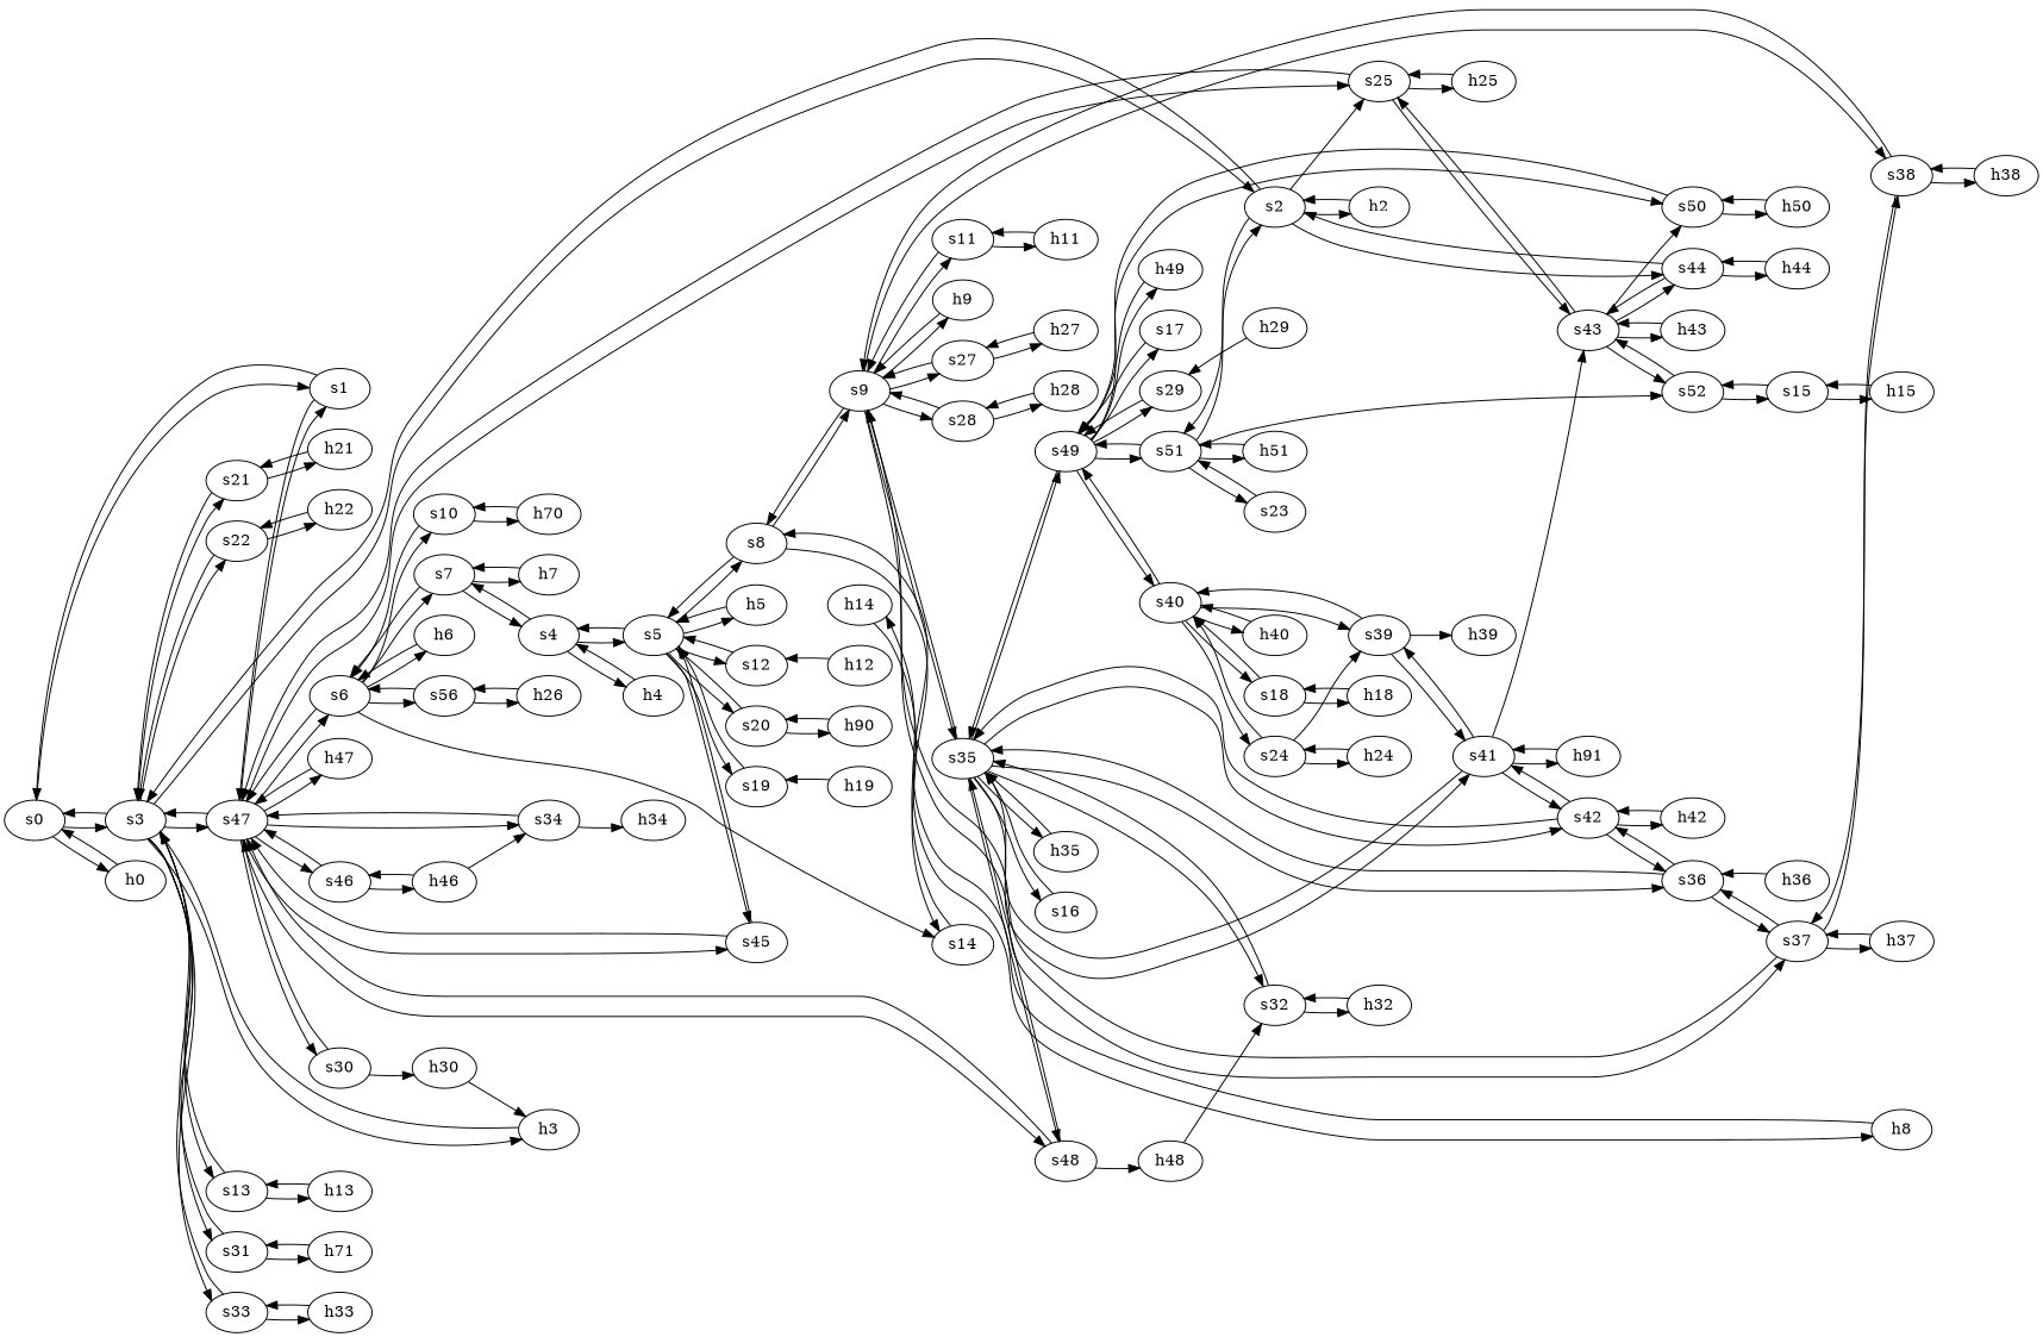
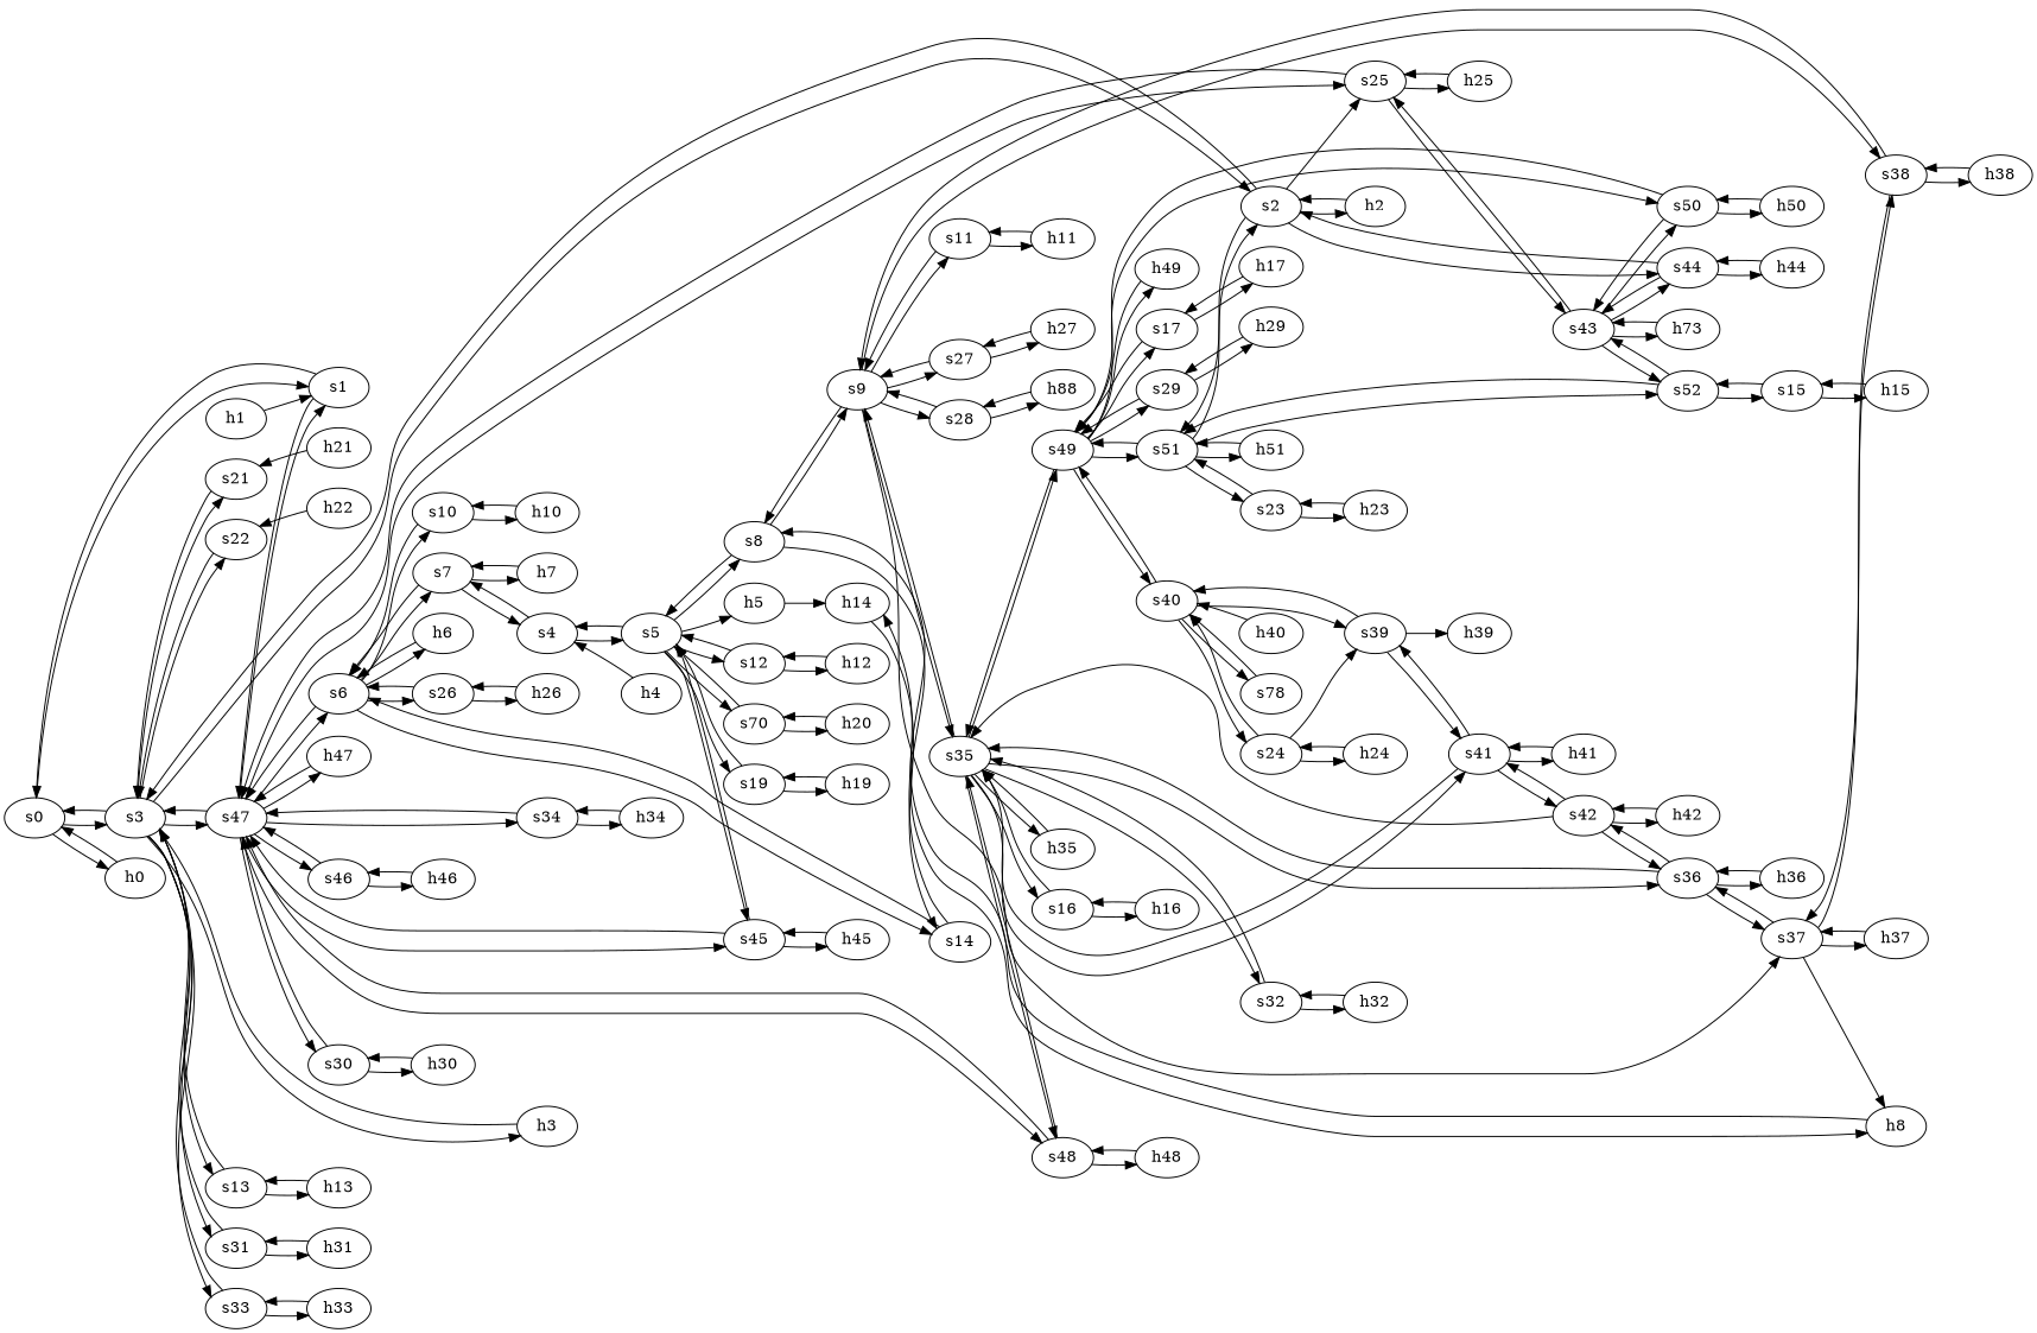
  strict digraph {
    rankdir=LR
    node [type=switch]
    edge [capacity="1Gbps" cost=1 dst_port=1 src_port=1]
    s0
    s3
    h0 [ip="111.0.0.0" mac="00:00:00:00:0:0" type=host]
    s1
    s47
    s2
    s13
    h3 [ip="111.0.3.3" mac="00:00:00:00:3:3" type=host]
    s31
    s33
    s21
    s22
    s6
    h47 [ip="111.0.47.47" mac="00:00:00:00:47:47" type=host]
    s46
    s45
    s48
    s30
    s25
    s34
    s44
    s51
    h2 [ip="111.0.2.2" mac="00:00:00:00:2:2" type=host]
    h13 [ip="111.0.13.13" mac="00:00:00:00:13:13" type=host]
-   h31 [ip="111.0.31.31" mac="00:00:00:00:31:31" type=host label=h71]
+   h31 [ip="111.0.31.31" mac="00:00:00:00:31:31" type=host]
    h33 [ip="111.0.33.33" mac="00:00:00:00:33:33" type=host]
    h21 [ip="111.0.21.21" mac="00:00:00:00:21:21" type=host]
    h22 [ip="111.0.22.22" mac="00:00:00:00:22:22" type=host]
+   h1 [ip="111.0.1.1" mac="00:00:00:00:1:1" type=host]
    h7 [ip="111.0.7.7" mac="00:00:00:00:7:7" type=host]
    s7
    s4
    s5
    h4 [ip="111.0.4.4" mac="00:00:00:00:4:4" type=host]
    s10
    s14
    h6 [ip="111.0.6.6" mac="00:00:00:00:6:6" type=host]
-   s26 [label=s56]
-   s20
+   s26
+   s20 [label=s70]
    s19
    s8
    h5 [ip="111.0.5.5" mac="00:00:00:00:5:5" type=host]
    s12
-   h10 [ip="111.0.10.10" mac="00:00:00:00:10:10" type=host label=h70]
+   h10 [ip="111.0.10.10" mac="00:00:00:00:10:10" type=host]
    h14 [ip="111.0.14.14" mac="00:00:00:00:14:14" type=host]
    h26 [ip="111.0.26.26" mac="00:00:00:00:26:26" type=host]
-   h20 [ip="111.0.20.20" mac="00:00:00:00:20:20" type=host label=h90]
+   h20 [ip="111.0.20.20" mac="00:00:00:00:20:20" type=host]
    h46 [ip="111.0.46.46" mac="00:00:00:00:46:46" type=host]
+   h45 [ip="111.0.45.45" mac="00:00:00:00:45:45" type=host]
    s35
    h48 [ip="111.0.48.48" mac="00:00:00:00:48:48" type=host]
    h30 [ip="111.0.30.30" mac="00:00:00:00:30:30" type=host]
    s43
    h25 [ip="111.0.25.25" mac="00:00:00:00:25:25" type=host]
    h34 [ip="111.0.34.34" mac="00:00:00:00:34:34" type=host]
    h44 [ip="111.0.44.44" mac="00:00:00:00:44:44" type=host]
-   h43 [ip="111.0.43.43" mac="00:00:00:00:43:43" type=host]
+   h43 [ip="111.0.43.43" mac="00:00:00:00:43:43" type=host label=h73]
    s52
    s50
    s15
    s49
    h50 [ip="111.0.50.50" mac="00:00:00:00:50:50" type=host]
    h19 [ip="111.0.19.19" mac="00:00:00:00:19:19" type=host]
    s9
    h8 [ip="111.0.8.8" mac="00:00:00:00:8:8" type=host]
    h12 [ip="111.0.12.12" mac="00:00:00:00:12:12" type=host]
    s37
    s11
-   h9 [ip="111.0.9.9" mac="00:00:00:00:9:9" type=host]
    s38
    s27
    s28
-   h41 [ip="111.0.41.41" mac="00:00:00:00:41:41" type=host label=h91]
+   h41 [ip="111.0.41.41" mac="00:00:00:00:41:41" type=host]
    s41
    s39
    s42
    s40
    h39 [ip="111.0.39.39" mac="00:00:00:00:39:39" type=host]
    h42 [ip="111.0.42.42" mac="00:00:00:00:42:42" type=host]
    s36
    s16
    h35 [ip="111.0.35.35" mac="00:00:00:00:35:35" type=host]
    s32
    h40 [ip="111.0.40.40" mac="00:00:00:00:40:40" type=host]
    s24
-   s18
+   s18 [label=s78]
    h49 [ip="111.0.49.49" mac="00:00:00:00:49:49" type=host]
    s29
    s17
    h24 [ip="111.0.24.24" mac="00:00:00:00:24:24" type=host]
-   h18 [ip="111.0.18.18" mac="00:00:00:00:18:18" type=host]
    h51 [ip="111.0.51.51" mac="00:00:00:00:51:51" type=host]
    s23
    h29 [ip="111.0.29.29" mac="00:00:00:00:29:29" type=host]
+   h17 [ip="111.0.17.17" mac="00:00:00:00:17:17" type=host]
    h15 [ip="111.0.15.15" mac="00:00:00:00:15:15" type=host]
+   h23 [ip="111.0.23.23" mac="00:00:00:00:23:23" type=host]
    h36 [ip="111.0.36.36" mac="00:00:00:00:36:36" type=host]
+   h16 [ip="111.0.16.16" mac="00:00:00:00:16:16" type=host]
    h32 [ip="111.0.32.32" mac="00:00:00:00:32:32" type=host]
    h37 [ip="111.0.37.37" mac="00:00:00:00:37:37" type=host]
    h11 [ip="111.0.11.11" mac="00:00:00:00:11:11" type=host]
    h38 [ip="111.0.38.38" mac="00:00:00:00:38:38" type=host]
    h27 [ip="111.0.27.27" mac="00:00:00:00:27:27" type=host]
-   h28 [ip="111.0.28.28" mac="00:00:00:00:28:28" type=host]
+   h28 [ip="111.0.28.28" mac="00:00:00:00:28:28" type=host label=h88]
    s0 -> s3 [dst_port=2 src_port=3]
    s0 -> h0
    s0 -> s1 [dst_port=2 src_port=2]
    s3 -> s0 [dst_port=3 src_port=2]
    s3 -> s47 [dst_port=3 src_port=6]
    s3 -> s2 [dst_port=3 src_port=3]
    s3 -> s13 [dst_port=2 src_port=5]
    s3 -> h3
    s3 -> s31 [dst_port=2 src_port=9]
    s3 -> s33 [dst_port=2 src_port=4]
    s3 -> s21 [dst_port=2 src_port=7]
    s3 -> s22 [dst_port=2 src_port=8]
    h0 -> s0
    s1 -> s0 [dst_port=2 src_port=2]
    s1 -> s47 [dst_port=2 src_port=3]
    s47 -> s3 [dst_port=6 src_port=3]
    s47 -> s1 [dst_port=3 src_port=2]
    s47 -> s6 [dst_port=3 src_port=4]
    s47 -> h47
    s47 -> s46 [dst_port=2 src_port=9]
    s47 -> s45 [dst_port=3 src_port=8]
    s47 -> s48 [dst_port=3 src_port=10]
    s47 -> s30 [dst_port=2 src_port=6]
    s47 -> s25 [dst_port=4 src_port=5]
    s47 -> s34 [dst_port=2 src_port=7]
    s2 -> s3 [dst_port=3 src_port=3]
    s2 -> s25 [dst_port=2 src_port=2]
    s2 -> s44 [dst_port=2 src_port=4]
    s2 -> s51 [dst_port=2 src_port=5]
    s2 -> h2
    s13 -> s3 [dst_port=5 src_port=2]
    s13 -> h13
    h3 -> s3
    s31 -> s3 [dst_port=9 src_port=2]
    s31 -> h31
    s33 -> s3 [dst_port=4 src_port=2]
    s33 -> h33
    s21 -> s3 [dst_port=7 src_port=2]
-   s21 -> h21
    s22 -> s3 [dst_port=8 src_port=2]
-   s22 -> h22
    s6 -> s47 [dst_port=4 src_port=3]
    s6 -> s7 [dst_port=3 src_port=6]
    s6 -> s10 [dst_port=2 src_port=4]
    s6 -> s14 [dst_port=2 src_port=5]
    s6 -> h6
    s6 -> s26 [dst_port=2 src_port=2]
    h47 -> s47
    s46 -> s47 [dst_port=9 src_port=2]
    s46 -> h46
    s45 -> s47 [dst_port=8 src_port=3]
    s45 -> s5 [dst_port=5 src_port=2]
+   s45 -> h45
    s48 -> s47 [dst_port=10 src_port=3]
    s48 -> s35 [dst_port=5 src_port=2]
    s48 -> h48
    s30 -> s47 [dst_port=6 src_port=2]
    s30 -> h30
    s25 -> s47 [dst_port=5 src_port=4]
    s25 -> s43 [dst_port=2 src_port=3]
    s25 -> h25
    s34 -> s47 [dst_port=7 src_port=2]
    s34 -> h34
    s44 -> s2 [dst_port=4 src_port=2]
    s44 -> s43 [dst_port=4 src_port=3]
    s44 -> h44
    s51 -> s2 [dst_port=5 src_port=2]
    s51 -> s52 [dst_port=4 src_port=5]
    s51 -> s49 [dst_port=7 src_port=4]
    s51 -> h51
    s51 -> s23 [dst_port=2 src_port=3]
    h2 -> s2
    h13 -> s13
    h31 -> s31
    h33 -> s33
    h21 -> s21
    h22 -> s22
+   h1 -> s1
    h7 -> s7
    s7 -> s6 [dst_port=6 src_port=3]
    s7 -> h7
    s7 -> s4 [dst_port=3 src_port=2]
    s4 -> s7 [dst_port=2 src_port=3]
    s4 -> s5 [dst_port=2 src_port=2]
-   s4 -> h4
    s5 -> s45 [dst_port=2 src_port=5]
    s5 -> s4 [dst_port=2 src_port=2]
    s5 -> s20 [dst_port=2 src_port=7]
    s5 -> s19 [dst_port=2 src_port=6]
    s5 -> s8 [dst_port=2 src_port=3]
    s5 -> h5
    s5 -> s12 [dst_port=2 src_port=4]
    h4 -> s4
    s10 -> s6 [dst_port=4 src_port=2]
    s10 -> h10
+   s14 -> s6 [dst_port=5 src_port=2]
    s14 -> h14
    h6 -> s6
    s26 -> s6 [dst_port=2 src_port=2]
    s26 -> h26
    s20 -> s5 [dst_port=7 src_port=2]
    s20 -> h20
    s19 -> s5 [dst_port=6 src_port=2]
+   s19 -> h19
    s8 -> s5 [dst_port=3 src_port=2]
    s8 -> s9 [dst_port=2 src_port=3]
    s8 -> h8
-   h5 -> s5
+   h5 -> h14
    s12 -> s5 [dst_port=4 src_port=2]
+   s12 -> h12
    h10 -> s10
    h14 -> s14
    h26 -> s26
    h20 -> s20
    h46 -> s46
+   h45 -> s45
    s35 -> s48 [dst_port=2 src_port=5]
    s35 -> s49 [dst_port=4 src_port=8]
    s35 -> s9 [dst_port=3 src_port=2]
    s35 -> s41 [dst_port=2 src_port=9]
-   s35 -> s42 [dst_port=2 src_port=7]
    s35 -> s36 [dst_port=2 src_port=6]
    s35 -> s16 [dst_port=2 src_port=3]
    s35 -> h35
    s35 -> s32 [dst_port=2 src_port=4]
-   h48 -> s32
-   h30 -> h3
+   h48 -> s48
+   h30 -> s30
    s43 -> s25 [dst_port=3 src_port=2]
    s43 -> s44 [dst_port=3 src_port=4]
    s43 -> h43
    s43 -> s52 [dst_port=3 src_port=5]
    s43 -> s50 [dst_port=2 src_port=3]
    h25 -> s25
-   h46 -> s34
+   h34 -> s34
    h44 -> s44
    h43 -> s43
+   s52 -> s51 [dst_port=5 src_port=4]
    s52 -> s43 [dst_port=5 src_port=3]
    s52 -> s15 [dst_port=2 src_port=2]
-   s41 -> s43 [dst_port=3 src_port=2]
+   s50 -> s43 [dst_port=3 src_port=2]
    s50 -> s49 [dst_port=6 src_port=3]
    s50 -> h50
    s15 -> s52 [dst_port=2 src_port=2]
    s15 -> h15
    s49 -> s51 [dst_port=4 src_port=7]
    s49 -> s35 [dst_port=8 src_port=4]
    s49 -> s50 [dst_port=3 src_port=6]
    s49 -> s40 [dst_port=5 src_port=5]
    s49 -> h49
    s49 -> s29 [dst_port=2 src_port=3]
    s49 -> s17 [dst_port=2 src_port=2]
    h50 -> s50
    h19 -> s19
    s9 -> s8 [dst_port=3 src_port=2]
    s9 -> s35 [dst_port=2 src_port=3]
    s9 -> s37 [dst_port=2 src_port=4]
    s9 -> s11 [dst_port=2 src_port=6]
-   s9 -> h9
    s9 -> s38 [dst_port=2 src_port=5]
    s9 -> s27 [dst_port=2 src_port=7]
    s9 -> s28 [dst_port=2 src_port=8]
    h8 -> s8
    h12 -> s12
-   s37 -> s9 [dst_port=4 src_port=2]
+   s37 -> h8 [dst_port=4 src_port=2]
    s37 -> s38 [dst_port=3 src_port=4]
    s37 -> s36 [dst_port=4 src_port=3]
    s37 -> h37
    s11 -> s9 [dst_port=6 src_port=2]
    s11 -> h11
-   h9 -> s9
    s38 -> s9 [dst_port=5 src_port=2]
    s38 -> s37 [dst_port=4 src_port=3]
    s38 -> h38
    s27 -> s9 [dst_port=7 src_port=2]
    s27 -> h27
    s28 -> s9 [dst_port=8 src_port=2]
    s28 -> h28
    h41 -> s41
    s41 -> s35 [dst_port=9 src_port=2]
    s41 -> h41
    s41 -> s39 [dst_port=3 src_port=3]
    s41 -> s42 [dst_port=4 src_port=4]
    s39 -> s41 [dst_port=3 src_port=3]
    s39 -> s40 [dst_port=4 src_port=2]
    s39 -> h39
    s42 -> s35 [dst_port=7 src_port=2]
    s42 -> s41 [dst_port=4 src_port=4]
    s42 -> h42
    s42 -> s36 [dst_port=3 src_port=3]
    s40 -> s49 [dst_port=5 src_port=5]
    s40 -> s39 [dst_port=2 src_port=4]
-   s40 -> h40
    s40 -> s24 [dst_port=2 src_port=3]
    s40 -> s18 [dst_port=2 src_port=2]
    h42 -> s42
    s36 -> s35 [dst_port=6 src_port=2]
    s36 -> s37 [dst_port=3 src_port=4]
    s36 -> s42 [dst_port=3 src_port=3]
+   s36 -> h36
    s16 -> s35 [dst_port=3 src_port=2]
+   s16 -> h16
    h35 -> s35
    s32 -> s35 [dst_port=4 src_port=2]
    s32 -> h32
    h40 -> s40
    s24 -> s39
    s24 -> s40 [dst_port=3 src_port=2]
    s24 -> h24
    s18 -> s40 [dst_port=2 src_port=2]
-   s18 -> h18
    h49 -> s49
    s29 -> s49 [dst_port=3 src_port=2]
+   s29 -> h29
    s17 -> s49 [dst_port=2 src_port=2]
+   s17 -> h17
    h24 -> s24
-   h18 -> s18
    h51 -> s51
    s23 -> s51 [dst_port=3 src_port=2]
+   s23 -> h23
    h29 -> s29
+   h17 -> s17
    h15 -> s15
+   h23 -> s23
    h36 -> s36
+   h16 -> s16
    h32 -> s32
    h37 -> s37
    h11 -> s11
    h38 -> s38
    h27 -> s27
    h28 -> s28
  }
